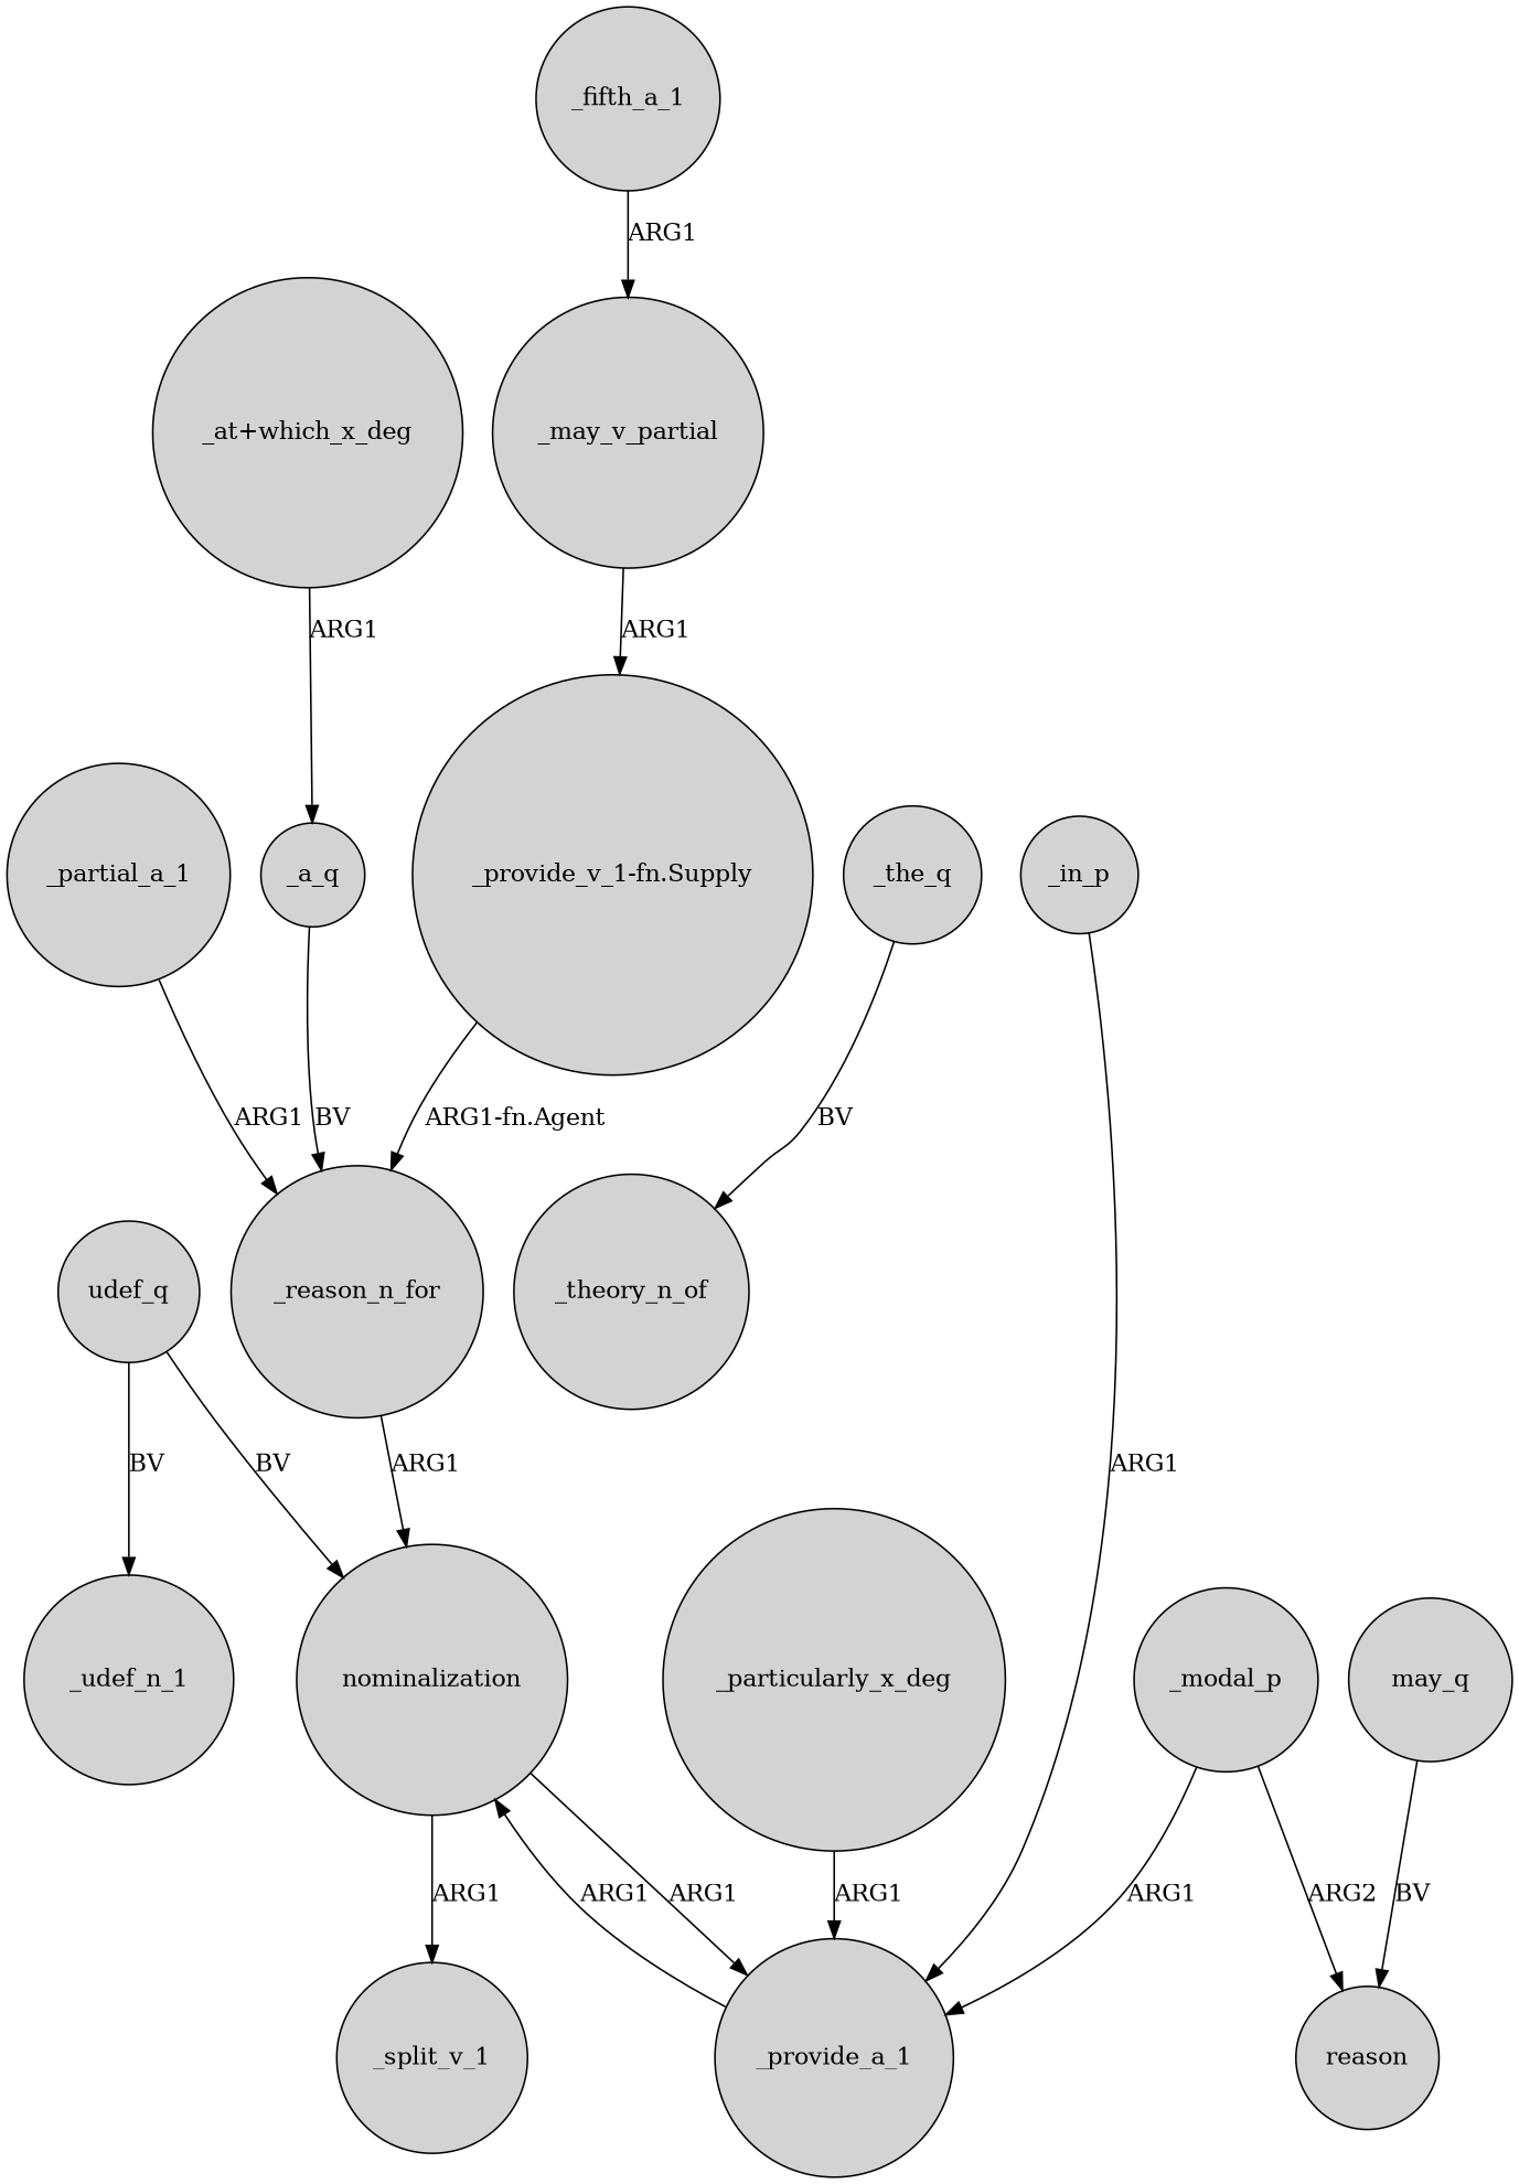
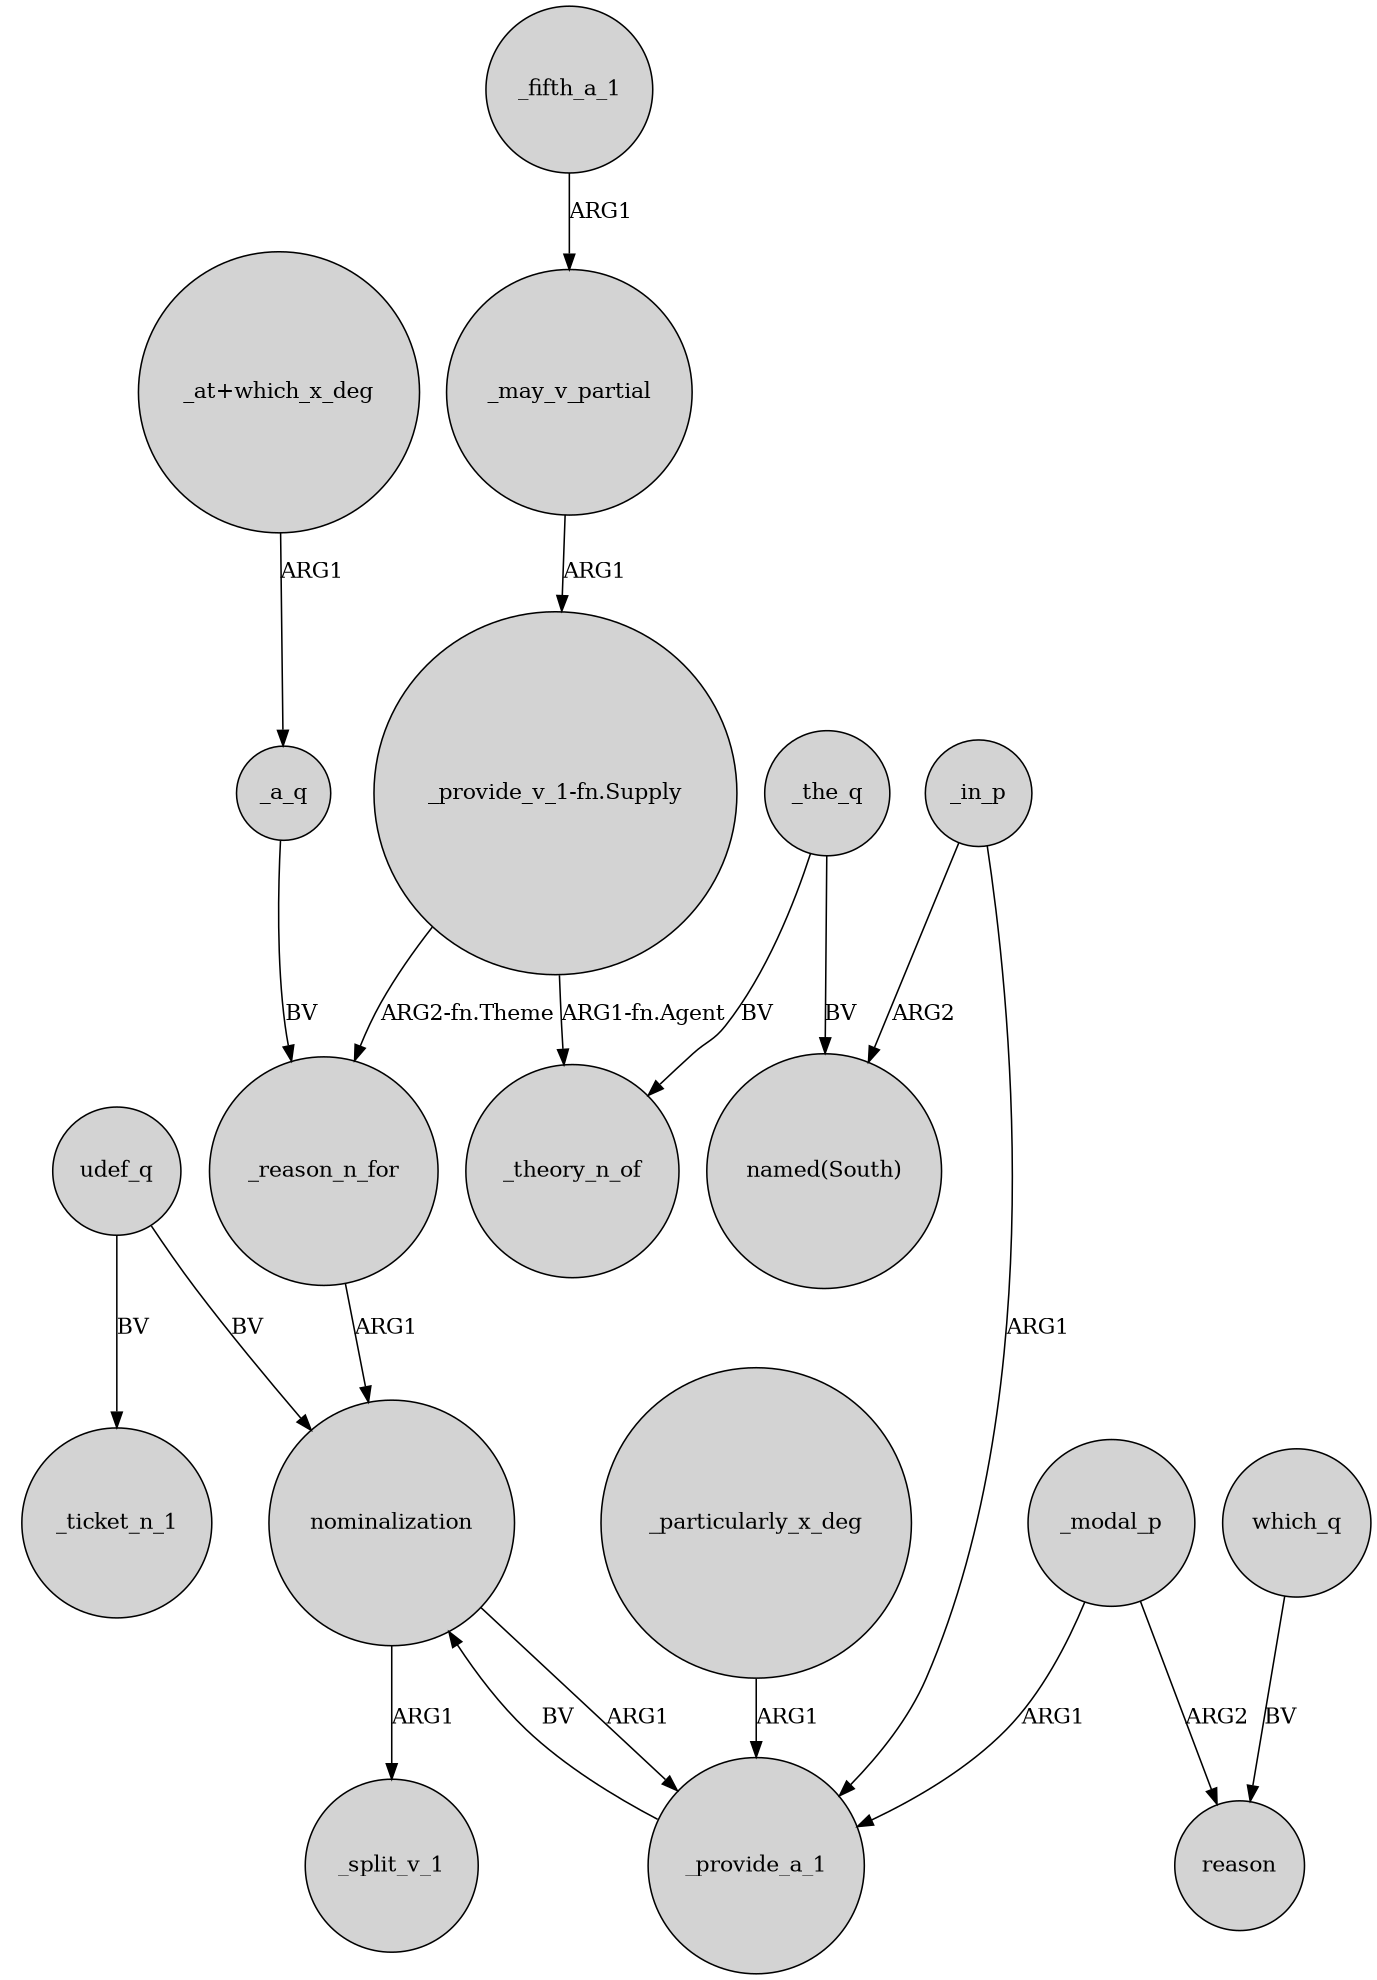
  digraph {
    node [shape=circle style=filled]
    _reason_n_for
    nominalization
    _split_v_1
    n4 [label=_provide_a_1]
    n5 [label=_may_v_partial]
    _fifth_a_1
    "_provide_v_1-fn.Supply"
    _theory_n_of
    n9 [label=_modal_p]
    reason
    _particularly_x_deg
-   _partial_a_1
    udef_q
-   _ticket_n_1 [label=_udef_n_1]
+   _ticket_n_1
    _a_q
    _the_q
+   "named(South)"
    n18 [label="_at+which_x_deg"]
-   which_q [label=may_q]
+   which_q
    _in_p
    _reason_n_for -> nominalization [label=ARG1]
    nominalization -> _split_v_1 [label=ARG1]
    nominalization -> n4 [label=ARG1]
-   n4 -> nominalization [label=ARG1]
+   n4 -> nominalization [label=BV]
    n5 -> "_provide_v_1-fn.Supply" [label=ARG1]
    _fifth_a_1 -> n5 [label=ARG1]
-   "_provide_v_1-fn.Supply" -> _reason_n_for [label="ARG1-fn.Agent"]
+   "_provide_v_1-fn.Supply" -> _reason_n_for [label="ARG2-fn.Theme"]
+   "_provide_v_1-fn.Supply" -> _theory_n_of [label="ARG1-fn.Agent"]
    n9 -> n4 [label=ARG1]
    n9 -> reason [label=ARG2]
    _particularly_x_deg -> n4 [label=ARG1]
-   _partial_a_1 -> _reason_n_for [label=ARG1]
    udef_q -> nominalization [label=BV]
    udef_q -> _ticket_n_1 [label=BV]
    _a_q -> _reason_n_for [label=BV]
    _the_q -> _theory_n_of [label=BV]
+   _the_q -> "named(South)" [label=BV]
    n18 -> _a_q [label=ARG1]
    which_q -> reason [label=BV]
    _in_p -> n4 [label=ARG1]
+   _in_p -> "named(South)" [label=ARG2]
  }
